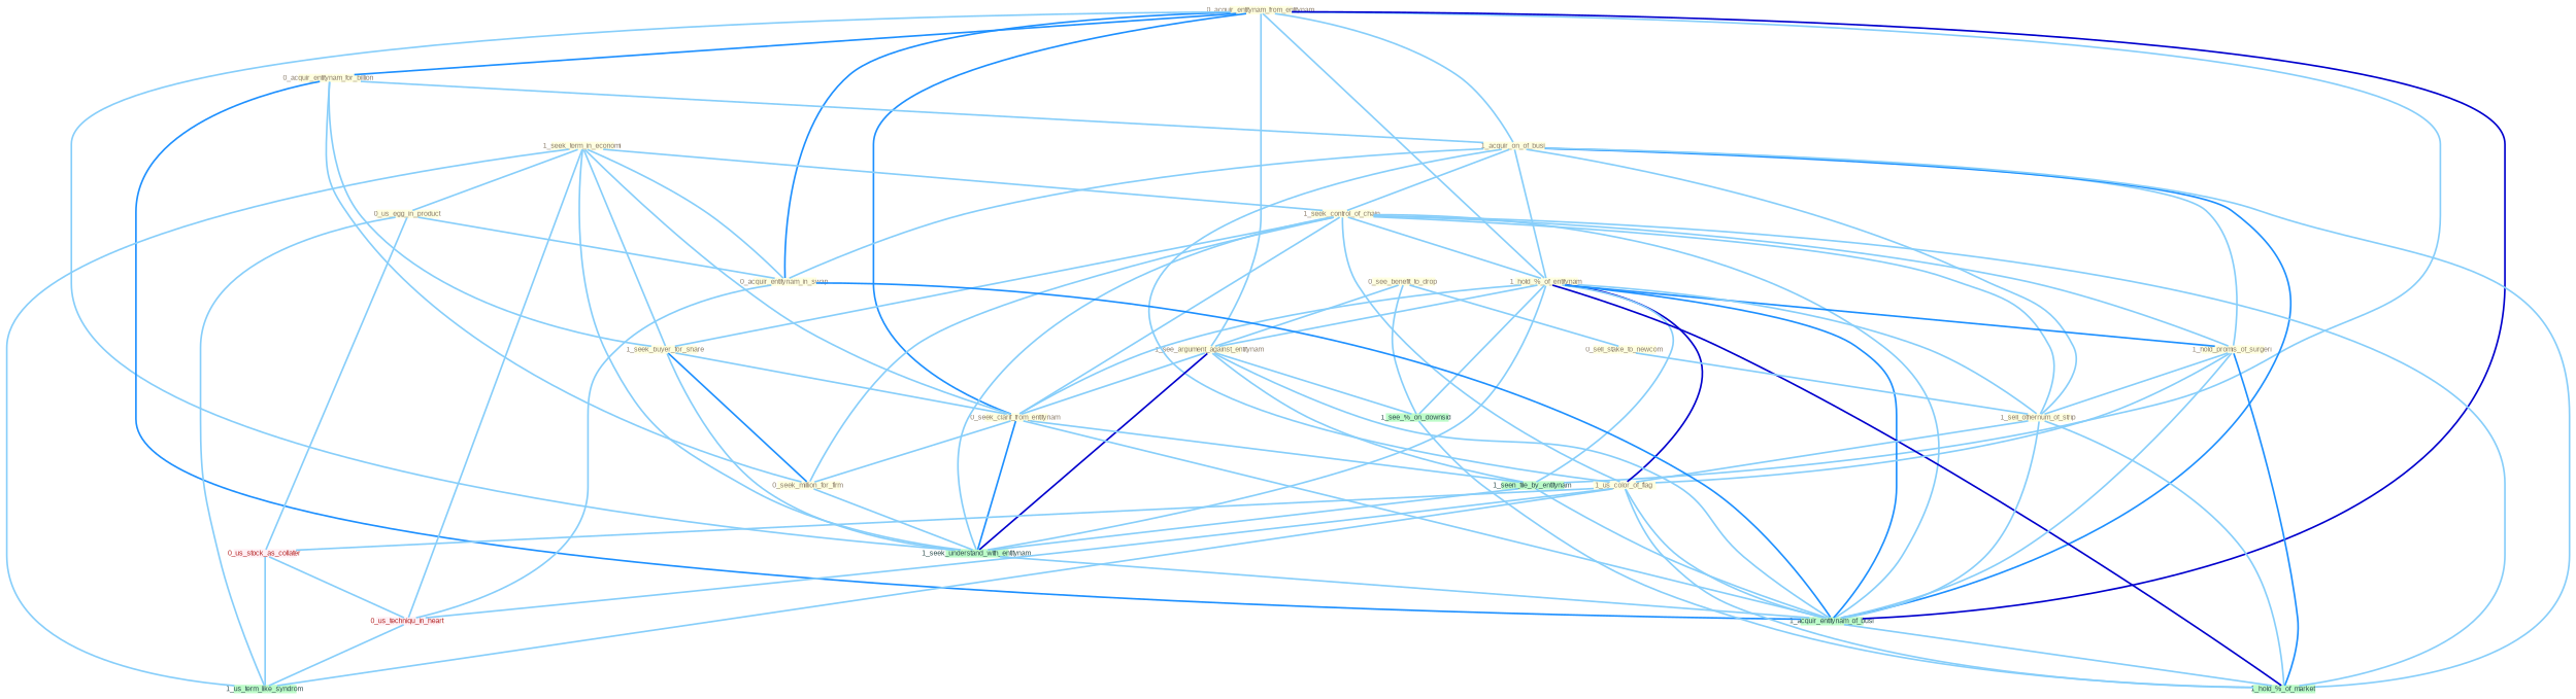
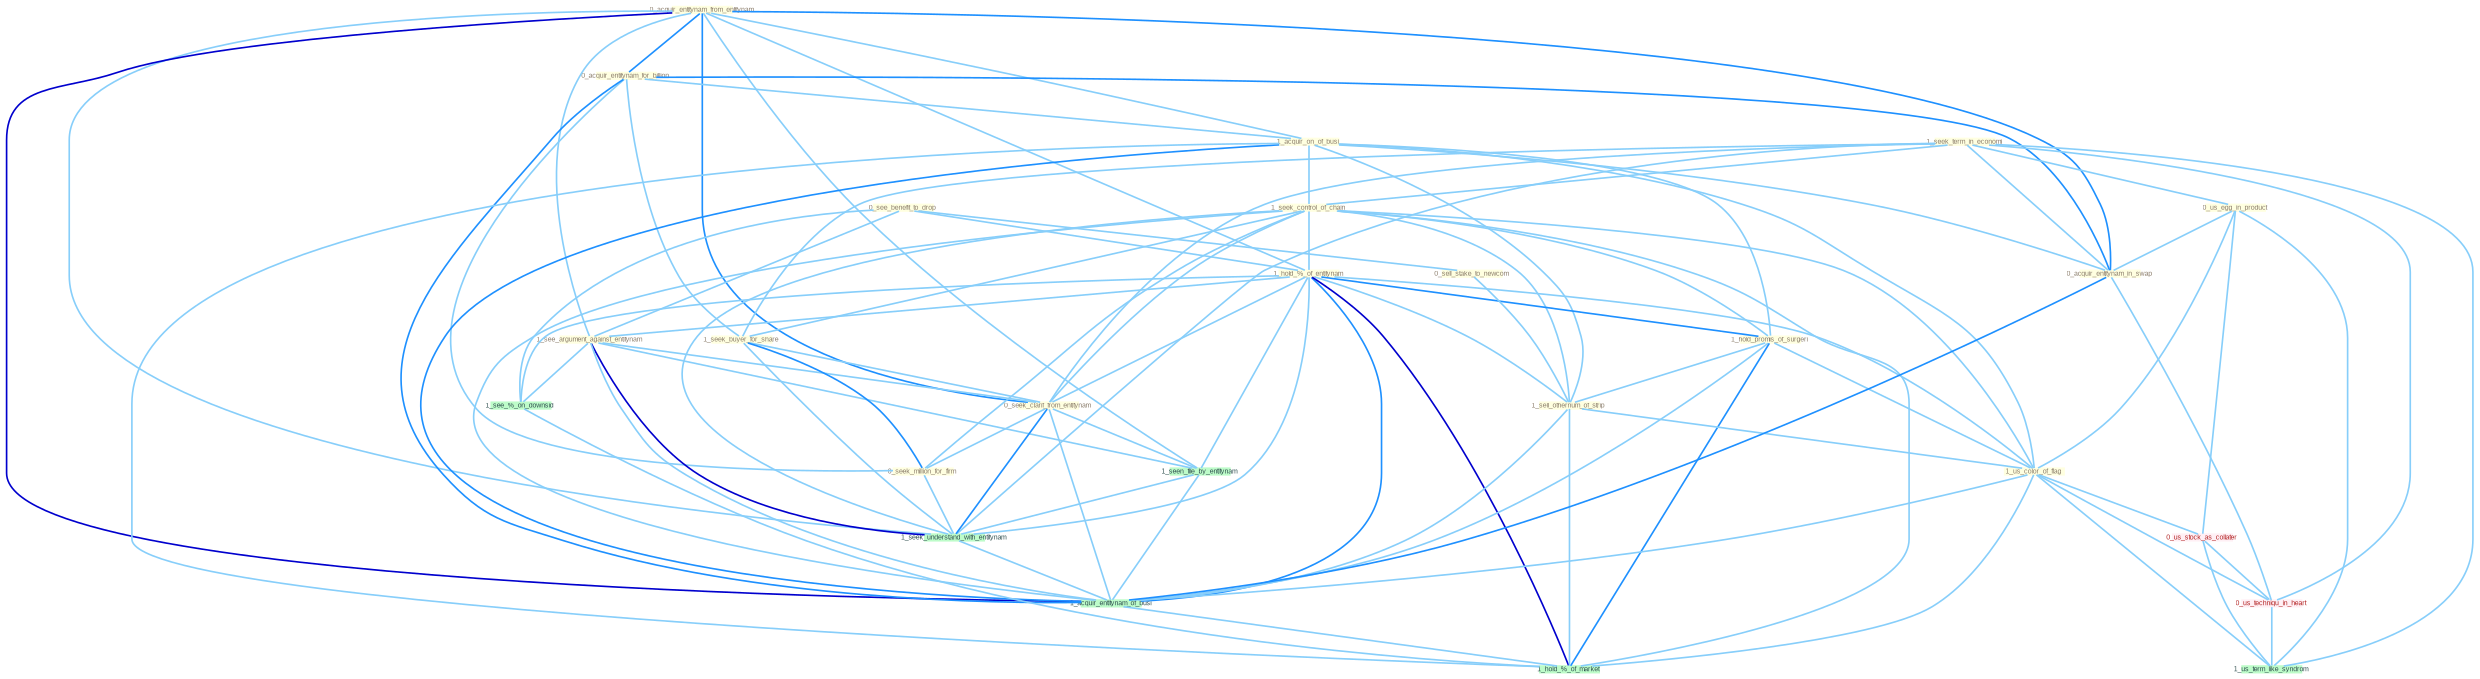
  graph {
    fontname="Liberation Sans"
    node [color="#ffffe0" fixedsize=true fontcolor="#8b7d6b" fontname="Liberation Sans" fontsize=4 shape=polygon style=filled]
    edge [color="#87cefa" fontname="Liberation Sans" w=1]
    "0_acquir_entitynam_from_entitynam " [height=.06 width=.5]
    "0_acquir_entitynam_for_billion " [height=.06 width=.5]
    "1_seek_term_in_economi " [height=.06 width=.5]
    "1_acquir_on_of_busi " [height=.06 width=.5]
    "0_see_benefit_to_drop " [height=.06 width=.5]
    "1_seek_control_of_chain " [height=.06 width=.5]
    "0_us_egg_in_product " [height=.06 width=.5]
    "1_hold_%_of_entitynam " [height=.06 width=.5]
    "1_see_argument_against_entitynam " [height=.06 width=.5]
    "0_sell_stake_to_newcom " [height=.06 width=.5]
    "1_hold_promis_of_surgeri " [height=.06 width=.5]
    "1_seek_buyer_for_share " [height=.06 width=.5]
    "1_sell_othernum_of_strip " [height=.06 width=.5]
    "0_seek_clarif_from_entitynam " [height=.06 width=.5]
    "1_us_color_of_flag " [height=.06 width=.5]
    "0_seek_million_for_firm " [height=.06 width=.5]
    "0_acquir_entitynam_in_swap " [height=.06 width=.5]
    "0_us_stock_as_collater " [color="#fff0f5" fontcolor="#b22222" height=.06 width=.5]
    "0_us_techniqu_in_heart " [color="#fff0f5" fontcolor="#b22222" height=.06 width=.5]
    "1_seen_file_by_entitynam " [color="#BDFCC9" fontcolor="#2f4f4f" height=.06 width=.5]
    "1_seek_understand_with_entitynam " [color="#BDFCC9" fontcolor="#2f4f4f" height=.06 width=.5]
    n22 [color="#BDFCC9" fontcolor="#2f4f4f" height=.06 label="1_acquir_entitynam_of_busi" width=.5]
    "1_us_term_like_syndrom " [color="#BDFCC9" fontcolor="#2f4f4f" height=.06 width=.5]
    "1_hold_%_of_market " [color="#BDFCC9" fontcolor="#2f4f4f" height=.06 width=.5]
    "1_see_%_on_downsid " [color="#BDFCC9" fontcolor="#2f4f4f" height=.06 width=.5]
    subgraph sub_1 {
      "0_acquir_entitynam_from_entitynam "
      "0_acquir_entitynam_for_billion "
      "1_seek_term_in_economi "
      "1_acquir_on_of_busi "
      "0_see_benefit_to_drop "
      "1_seek_control_of_chain "
      "0_us_egg_in_product "
      "1_hold_%_of_entitynam "
      "1_see_argument_against_entitynam "
      "0_sell_stake_to_newcom "
      "1_hold_promis_of_surgeri "
      "1_seek_buyer_for_share "
      "1_sell_othernum_of_strip "
      "0_seek_clarif_from_entitynam "
      "1_us_color_of_flag "
      "0_seek_million_for_firm "
      "0_acquir_entitynam_in_swap "
    }
    subgraph sub_2 {
      "0_us_stock_as_collater "
      "0_us_techniqu_in_heart "
    }
    "0_acquir_entitynam_from_entitynam " -- "0_acquir_entitynam_for_billion " [color="#1e90ff" w=2]
    "0_acquir_entitynam_from_entitynam " -- "1_acquir_on_of_busi "
    "0_acquir_entitynam_from_entitynam " -- "1_hold_%_of_entitynam "
    "0_acquir_entitynam_from_entitynam " -- "1_see_argument_against_entitynam "
    "0_acquir_entitynam_from_entitynam " -- "0_seek_clarif_from_entitynam " [color="#1e90ff" w=2]
    "0_acquir_entitynam_from_entitynam " -- "0_acquir_entitynam_in_swap " [color="#1e90ff" w=2]
    "0_acquir_entitynam_from_entitynam " -- "1_seen_file_by_entitynam "
    "0_acquir_entitynam_from_entitynam " -- "1_seek_understand_with_entitynam "
    "0_acquir_entitynam_from_entitynam " -- n22 [color="#0000cd" w=3]
    "0_acquir_entitynam_for_billion " -- "1_acquir_on_of_busi "
    "0_acquir_entitynam_for_billion " -- "1_seek_buyer_for_share "
    "0_acquir_entitynam_for_billion " -- "0_seek_million_for_firm "
+   "0_acquir_entitynam_for_billion " -- "0_acquir_entitynam_in_swap " [color="#1e90ff" w=2]
    "0_acquir_entitynam_for_billion " -- n22 [color="#1e90ff" w=2]
    "1_seek_term_in_economi " -- "1_seek_control_of_chain "
    "1_seek_term_in_economi " -- "0_us_egg_in_product "
    "1_seek_term_in_economi " -- "1_seek_buyer_for_share "
    "1_seek_term_in_economi " -- "0_seek_clarif_from_entitynam "
    "1_seek_term_in_economi " -- "0_acquir_entitynam_in_swap "
    "1_seek_term_in_economi " -- "0_us_techniqu_in_heart "
    "1_seek_term_in_economi " -- "1_seek_understand_with_entitynam "
    "1_seek_term_in_economi " -- "1_us_term_like_syndrom "
    "1_acquir_on_of_busi " -- "1_seek_control_of_chain "
-   "1_acquir_on_of_busi " -- "1_hold_%_of_entitynam "
+   "0_see_benefit_to_drop " -- "1_hold_%_of_entitynam "
    "1_acquir_on_of_busi " -- "1_hold_promis_of_surgeri "
    "1_acquir_on_of_busi " -- "1_sell_othernum_of_strip "
    "1_acquir_on_of_busi " -- "1_us_color_of_flag "
    "1_acquir_on_of_busi " -- "0_acquir_entitynam_in_swap "
    "1_acquir_on_of_busi " -- n22 [color="#1e90ff" w=2]
    "1_acquir_on_of_busi " -- "1_hold_%_of_market "
    "0_see_benefit_to_drop " -- "1_see_argument_against_entitynam "
    "0_see_benefit_to_drop " -- "0_sell_stake_to_newcom "
    "0_see_benefit_to_drop " -- "1_see_%_on_downsid "
    "1_seek_control_of_chain " -- "1_hold_%_of_entitynam "
    "1_seek_control_of_chain " -- "1_hold_promis_of_surgeri "
    "1_seek_control_of_chain " -- "1_seek_buyer_for_share "
    "1_seek_control_of_chain " -- "1_sell_othernum_of_strip "
    "1_seek_control_of_chain " -- "0_seek_clarif_from_entitynam "
    "1_seek_control_of_chain " -- "1_us_color_of_flag "
    "1_seek_control_of_chain " -- "0_seek_million_for_firm "
    "1_seek_control_of_chain " -- "1_seek_understand_with_entitynam "
    "1_seek_control_of_chain " -- n22
    "1_seek_control_of_chain " -- "1_hold_%_of_market "
+   "0_us_egg_in_product " -- "1_us_color_of_flag "
    "0_us_egg_in_product " -- "0_acquir_entitynam_in_swap "
    "0_us_egg_in_product " -- "0_us_stock_as_collater "
    "0_us_egg_in_product " -- "1_us_term_like_syndrom "
    "1_hold_%_of_entitynam " -- "1_see_argument_against_entitynam "
    "1_hold_%_of_entitynam " -- "1_hold_promis_of_surgeri " [color="#1e90ff" w=2]
    "1_hold_%_of_entitynam " -- "1_sell_othernum_of_strip "
    "1_hold_%_of_entitynam " -- "0_seek_clarif_from_entitynam "
-   "1_hold_%_of_entitynam " -- "1_us_color_of_flag " [color="#0000cd"]
+   "1_hold_%_of_entitynam " -- "1_us_color_of_flag "
    "1_hold_%_of_entitynam " -- "1_seen_file_by_entitynam "
    "1_hold_%_of_entitynam " -- "1_seek_understand_with_entitynam "
    "1_hold_%_of_entitynam " -- n22 [color="#1e90ff" w=2]
    "1_hold_%_of_entitynam " -- "1_hold_%_of_market " [color="#0000cd" w=3]
    "1_hold_%_of_entitynam " -- "1_see_%_on_downsid "
    "1_see_argument_against_entitynam " -- "0_seek_clarif_from_entitynam "
    "1_see_argument_against_entitynam " -- "1_seen_file_by_entitynam "
    "1_see_argument_against_entitynam " -- "1_seek_understand_with_entitynam " [color="#0000cd"]
    "1_see_argument_against_entitynam " -- n22
    "1_see_argument_against_entitynam " -- "1_see_%_on_downsid "
    "0_sell_stake_to_newcom " -- "1_sell_othernum_of_strip "
    "1_hold_promis_of_surgeri " -- "1_sell_othernum_of_strip "
    "1_hold_promis_of_surgeri " -- "1_us_color_of_flag "
    "1_hold_promis_of_surgeri " -- n22
    "1_hold_promis_of_surgeri " -- "1_hold_%_of_market " [color="#1e90ff" w=2]
    "1_seek_buyer_for_share " -- "0_seek_clarif_from_entitynam "
    "1_seek_buyer_for_share " -- "0_seek_million_for_firm " [color="#1e90ff" w=2]
    "1_seek_buyer_for_share " -- "1_seek_understand_with_entitynam "
    "1_sell_othernum_of_strip " -- "1_us_color_of_flag "
    "1_sell_othernum_of_strip " -- n22
    "1_sell_othernum_of_strip " -- "1_hold_%_of_market "
    "0_seek_clarif_from_entitynam " -- "0_seek_million_for_firm "
    "0_seek_clarif_from_entitynam " -- "1_seen_file_by_entitynam "
    "0_seek_clarif_from_entitynam " -- "1_seek_understand_with_entitynam " [color="#1e90ff" w=2]
    "0_seek_clarif_from_entitynam " -- n22
    "1_us_color_of_flag " -- "0_us_stock_as_collater "
    "1_us_color_of_flag " -- "0_us_techniqu_in_heart "
    "1_us_color_of_flag " -- n22
    "1_us_color_of_flag " -- "1_us_term_like_syndrom "
    "1_us_color_of_flag " -- "1_hold_%_of_market "
    "0_seek_million_for_firm " -- "1_seek_understand_with_entitynam "
    "0_acquir_entitynam_in_swap " -- "0_us_techniqu_in_heart "
    "0_acquir_entitynam_in_swap " -- n22 [color="#1e90ff" w=2]
    "0_us_stock_as_collater " -- "0_us_techniqu_in_heart "
    "0_us_stock_as_collater " -- "1_us_term_like_syndrom "
    "0_us_techniqu_in_heart " -- "1_us_term_like_syndrom "
    "1_seen_file_by_entitynam " -- "1_seek_understand_with_entitynam "
    "1_seen_file_by_entitynam " -- n22
    "1_seek_understand_with_entitynam " -- n22
    n22 -- "1_hold_%_of_market "
    "1_see_%_on_downsid " -- "1_hold_%_of_market "
  }
